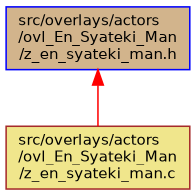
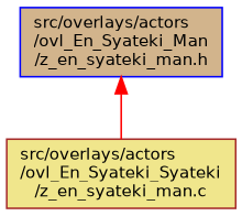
  digraph {
    node [fontname=Helvetica fontsize=10 shape=record style=filled]
    n1 [color=blue fillcolor=tan fontcolor=black height=0.2 label="src/overlays/actors\l/ovl_En_Syateki_Man\l/z_en_syateki_man.h" width=0.4]
-   n2 [color=brown fillcolor=khaki height=0.2 label="src/overlays/actors\l/ovl_En_Syateki_Man\l/z_en_syateki_man.c" width=0.4]
+   n2 [color=brown fillcolor=khaki height=0.2 label="src/overlays/actors\l/ovl_En_Syateki_Syateki\l/z_en_syateki_man.c" width=0.4]
    n1 -> n2 [color=red dir=back fontname=Helvetica fontsize=10 labelfontname=Helvetica labelfontsize=10 style=solid]
  }
